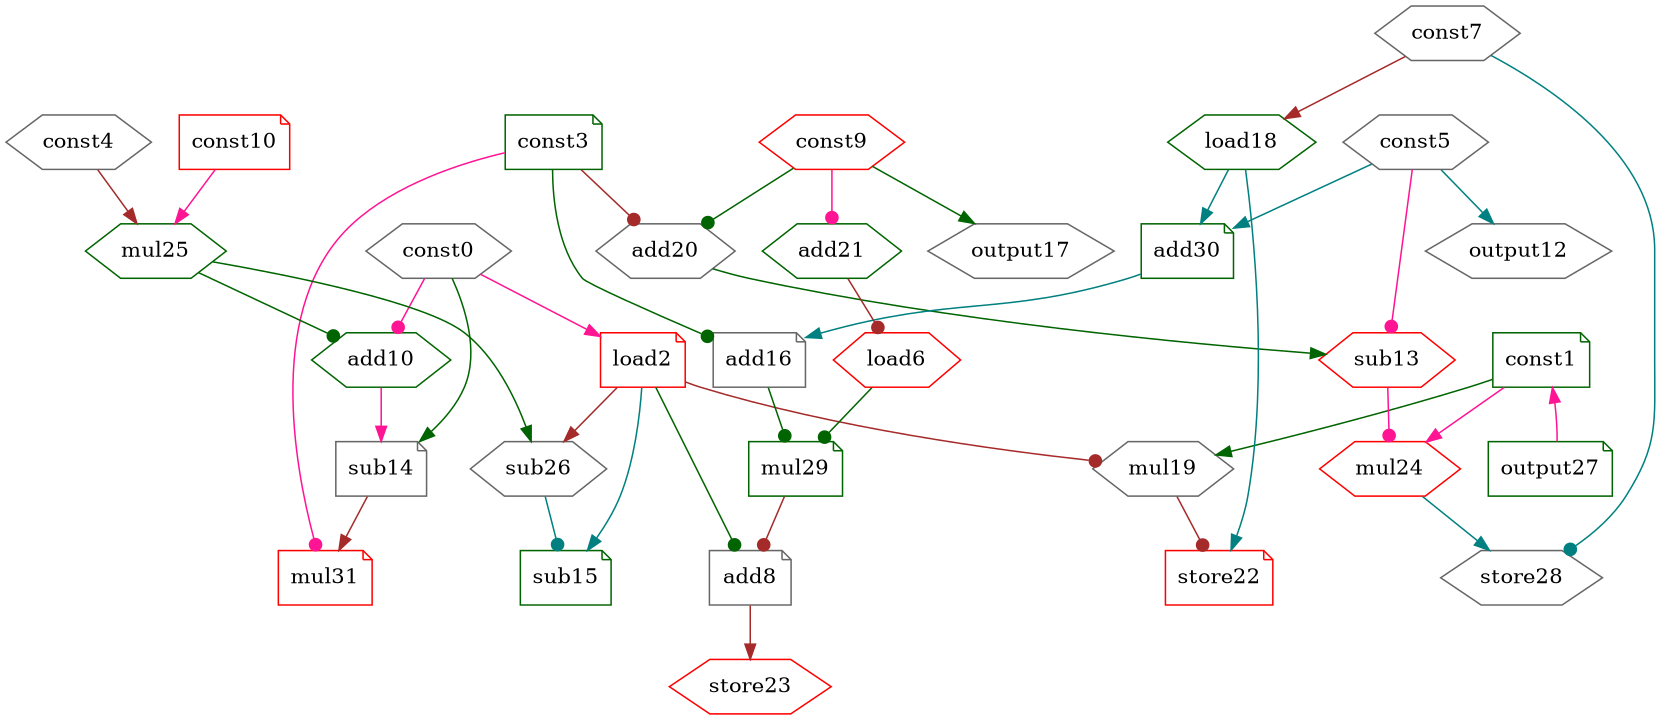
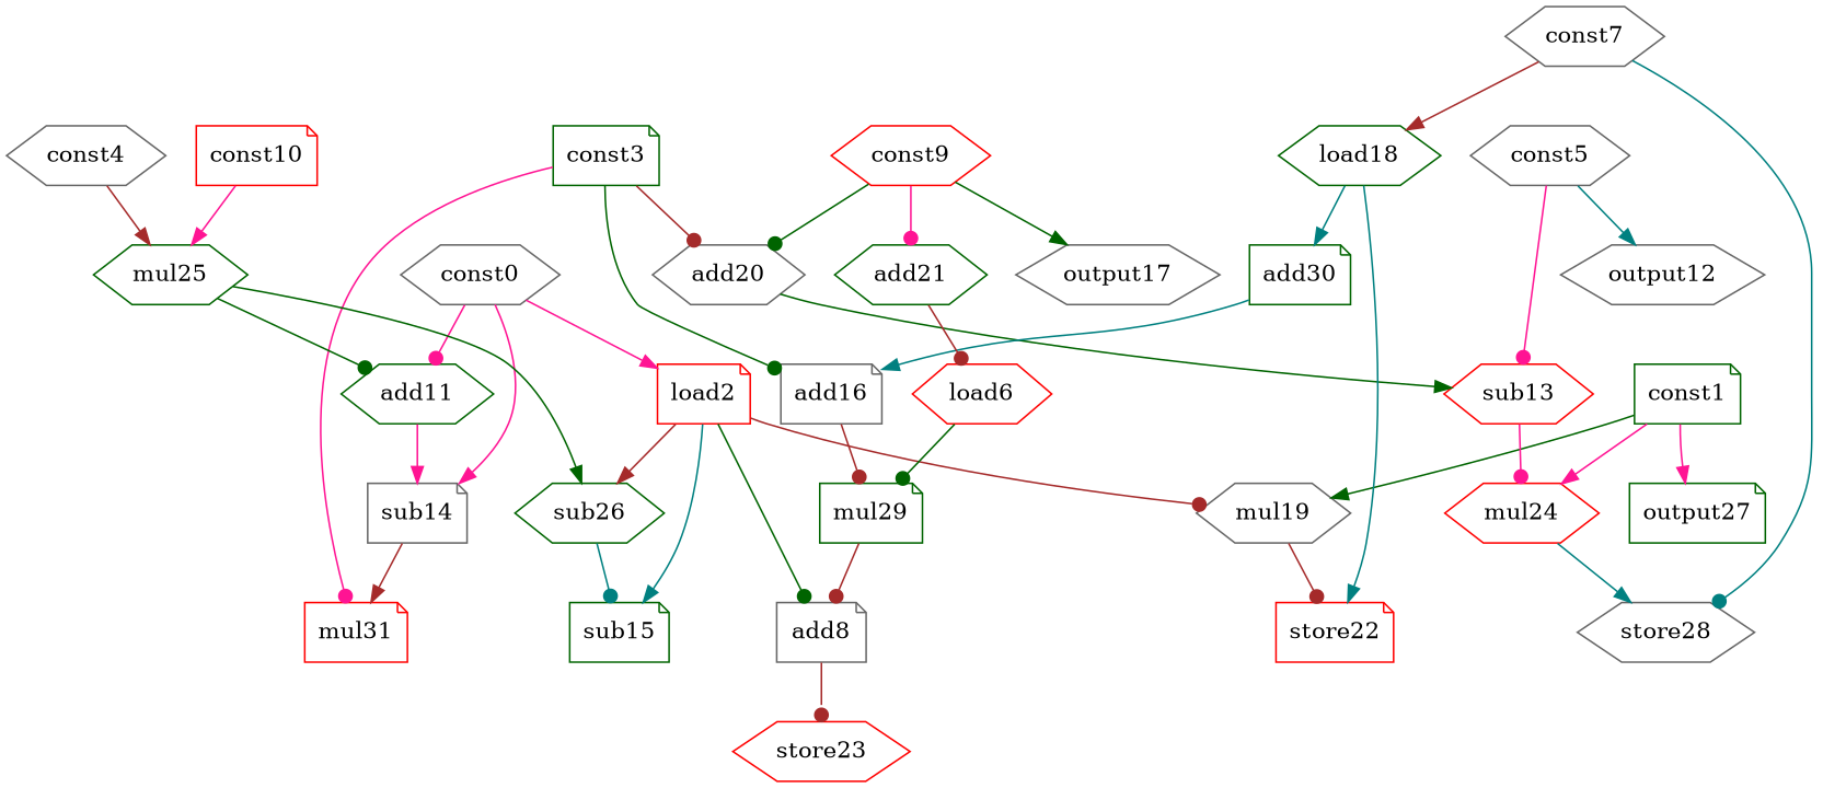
  digraph {
    node [color=gray40 opcode=const shape=hexagon]
    edge [arrowhead=normal color=deeppink operand=0]
    load2 [color=red opcode=load shape=note]
    const0
-   add11 [color=darkgreen opcode=add label=add10]
+   add11 [color=darkgreen opcode=add]
    sub14 [opcode=sub shape=note]
-   sub26 [opcode=sub]
+   sub26 [color=darkgreen opcode=sub]
    mul19 [opcode=mul]
    add8 [opcode=add shape=note]
    sub15 [color=darkgreen opcode=sub shape=note]
    mul31 [color=red opcode=mul shape=note]
    const1 [color=darkgreen shape=note]
    mul24 [color=red opcode=mul]
    output27 [color=darkgreen opcode=output shape=note]
    store22 [color=red opcode=store shape=note]
    store28 [opcode=store]
    store23 [color=red opcode=store]
    const3 [color=darkgreen shape=note]
    add16 [opcode=add shape=note]
    add20 [opcode=add]
    mul29 [color=darkgreen opcode=mul shape=note]
    sub13 [color=red opcode=sub]
    mul25 [color=darkgreen opcode=mul]
    const4
    output12 [opcode=output]
    const5
    add30 [color=darkgreen opcode=add shape=note]
    load6 [color=red opcode=load]
    load18 [color=darkgreen opcode=load]
    const7
    add21 [color=darkgreen opcode=add]
    const9 [color=red]
    output17 [opcode=output]
    const10 [color=red shape=note]
    load2 -> sub26 [color=brown]
    load2 -> mul19 [arrowhead=dot color=brown operand=1]
    load2 -> add8 [arrowhead=dot color=darkgreen]
    load2 -> sub15 [color=teal operand=1]
    const0 -> load2
    const0 -> add11 [arrowhead=dot]
-   const0 -> sub14 [color=darkgreen]
+   const0 -> sub14
    add11 -> sub14 [operand=1]
    sub14 -> mul31 [color=brown operand=1]
    sub26 -> sub15 [arrowhead=dot color=teal]
    mul19 -> store22 [arrowhead=dot color=brown operand=1]
-   add8 -> store23 [color=brown]
+   add8 -> store23 [arrowhead=dot color=brown]
    const1 -> mul19 [color=darkgreen]
    const1 -> mul24
-   output27 -> const1
+   const1 -> output27
    mul24 -> store28 [color=teal]
    const3 -> mul31 [arrowhead=dot]
    const3 -> add16 [arrowhead=dot color=darkgreen]
    const3 -> add20 [arrowhead=dot color=brown operand=1]
-   add16 -> mul29 [arrowhead=dot color=darkgreen]
+   add16 -> mul29 [arrowhead=dot color=brown]
    add20 -> sub13 [color=darkgreen]
    mul29 -> add8 [arrowhead=dot color=brown operand=1]
    sub13 -> mul24 [arrowhead=dot operand=1]
    mul25 -> add11 [arrowhead=dot color=darkgreen operand=1]
    mul25 -> sub26 [color=darkgreen operand=1]
    const4 -> mul25 [color=brown operand=1]
    const5 -> sub13 [arrowhead=dot operand=1]
    const5 -> output12 [color=teal]
-   const5 -> add30 [color=teal operand=1]
    add30 -> add16 [color=teal operand=1]
    load6 -> mul29 [arrowhead=dot color=darkgreen operand=1]
    load18 -> store22 [color=teal]
    load18 -> add30 [color=teal]
    const7 -> store28 [arrowhead=dot color=teal operand=1]
    const7 -> load18 [color=brown]
    add21 -> load6 [arrowhead=dot color=brown]
    const9 -> add20 [arrowhead=dot color=darkgreen]
    const9 -> add21 [arrowhead=dot]
    const9 -> output17 [color=darkgreen]
    const10 -> mul25
  }
